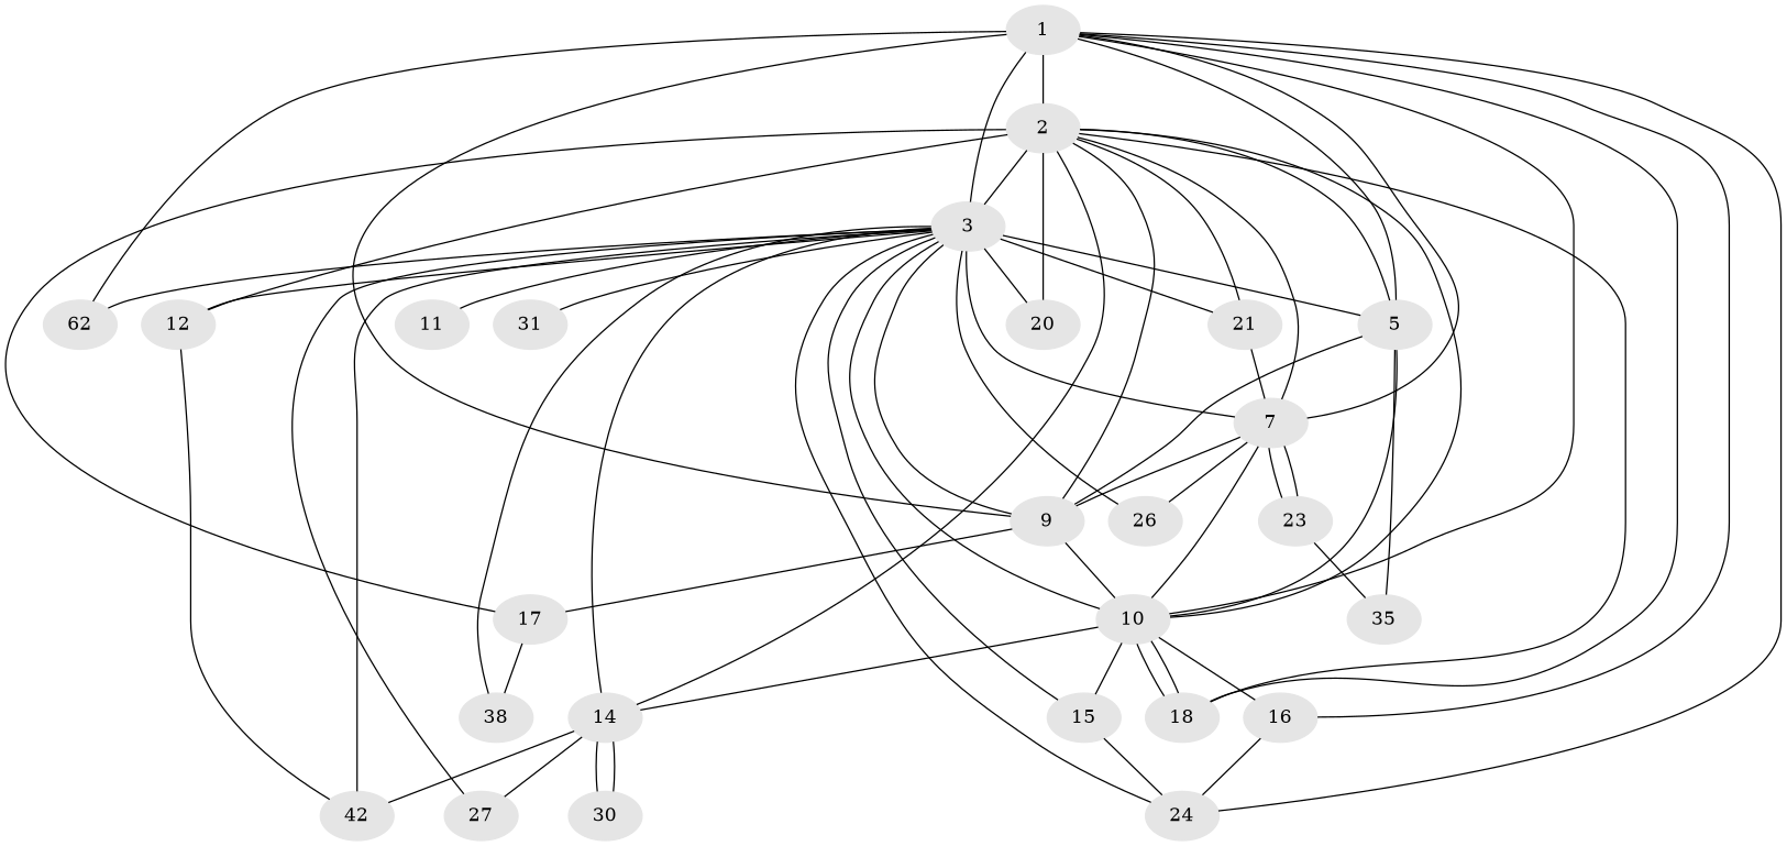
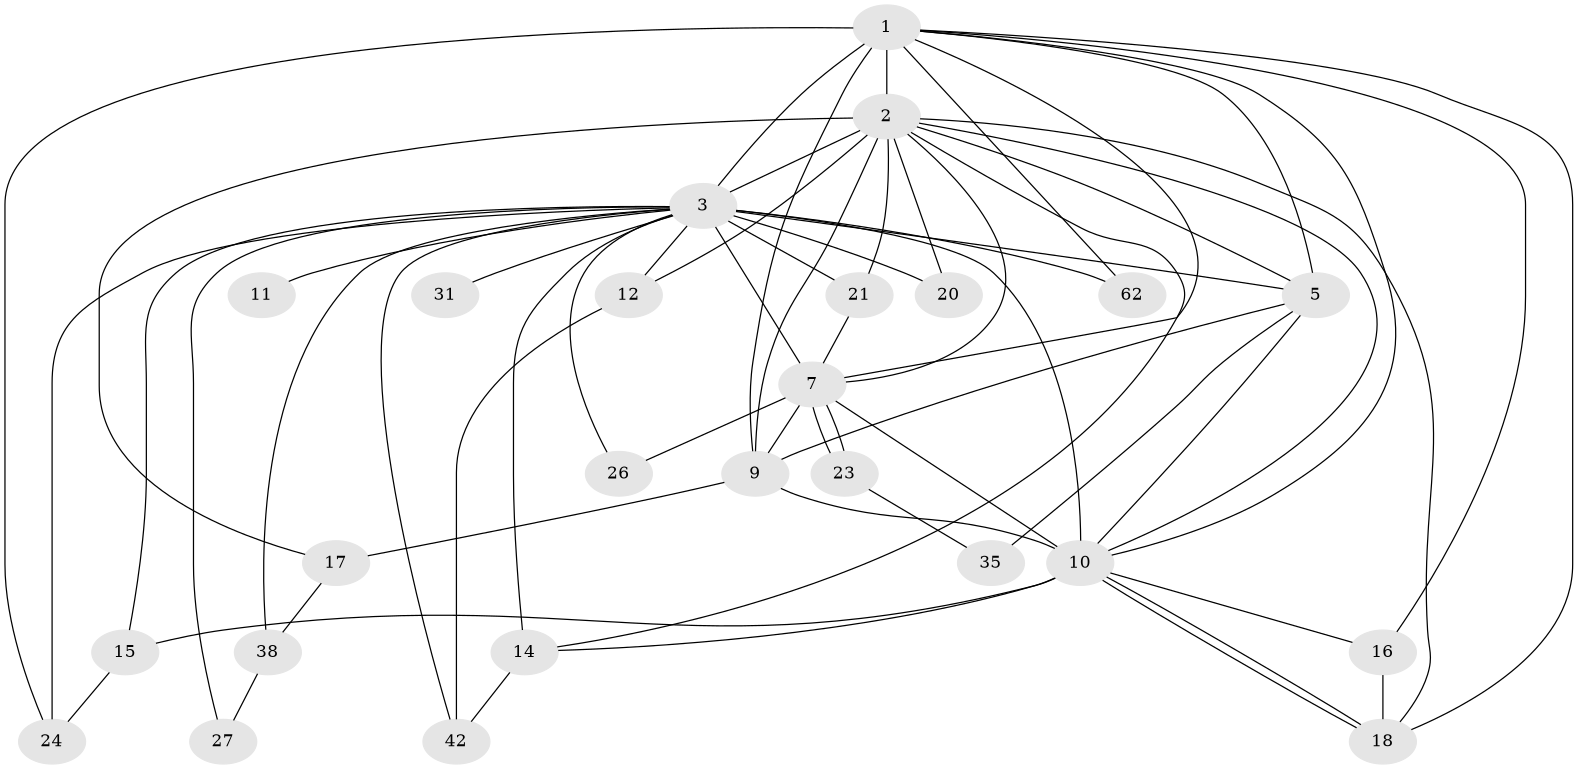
  graph {
    fontname="DejaVu Serif"
    node [color=gray90 fontname="DejaVu Serif" style=filled]
    edge [fontname="DejaVu Serif"]
    2 [super="+6"]
    3 [super="+50+53+43+41+4+29"]
    5
    7 [super="+25+37"]
    9
    10 [super="+13+48"]
    18 [super="+46"]
    12
    14
    17
    20
    21
    1
    16
    24 [super="+47+51"]
    n16 [label=62]
    11
    15
    26
    27
    31
    38 [super="+40"]
    42 [super="+45"]
    35
    23
-   30
    2 -- 3 [weight=8]
    2 -- 5 [weight=2]
    2 -- 7 [weight=2]
    2 -- 9 [weight=2]
    2 -- 10 [weight=2]
    2 -- 18
    2 -- 12
    2 -- 14
    2 -- 17
    2 -- 20
    2 -- 21
    3 -- 5 [weight=3]
    3 -- 7 [weight=6]
-   3 -- 9 [weight=4]
    3 -- 10 [weight=4]
    3 -- 12 [weight=2]
    3 -- 14 [weight=2]
    3 -- 20
    3 -- 21
    3 -- 24
    3 -- n16
    3 -- 11
    3 -- 15
    3 -- 26
    3 -- 27
    3 -- 31 [weight=2]
    3 -- 38
    3 -- 42
    5 -- 9
    5 -- 10
    5 -- 35
    7 -- 9 [weight=2]
    7 -- 10
    7 -- 26
    7 -- 23
    7 -- 23
    9 -- 10 [weight=2]
    9 -- 17
    10 -- 18
    10 -- 18
    10 -- 14
    10 -- 16
    10 -- 15
    12 -- 42
-   14 -- 27
+   38 -- 27
    14 -- 42
-   14 -- 30
-   14 -- 30
    17 -- 38
    21 -- 7
    1 -- 2 [weight=2]
    1 -- 3 [weight=5]
    1 -- 5
    1 -- 7
    1 -- 9
    1 -- 10
    1 -- 18
    1 -- 16
    1 -- 24
    1 -- n16
-   16 -- 24
+   16 -- 18
    15 -- 24
    23 -- 35
  }
